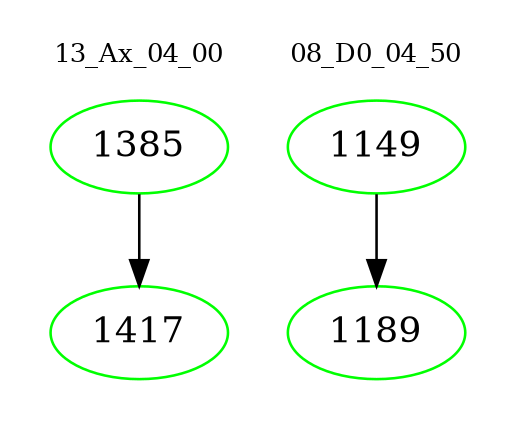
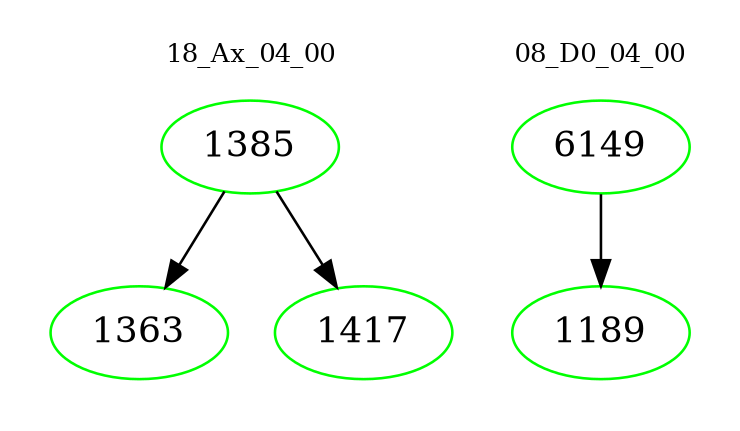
  digraph {
    node [color=green]
    edge [color=black]
    n1 [label=1385]
+   n2 [label=1363]
    n3 [label=1417]
-   n4 [label=1149]
+   n4 [label=6149]
    n5 [label=1189]
    subgraph cluster_1 {
      color=white
      fontsize=10
-     label="13_Ax_04_00"
+     label="18_Ax_04_00"
      n1
+     n2
      n3
    }
    subgraph cluster_2 {
      color=white
      fontsize=10
-     label="08_D0_04_50"
+     label="08_D0_04_00"
      n4
      n5
    }
+   n1 -> n2
    n1 -> n3
    n4 -> n5
  }
